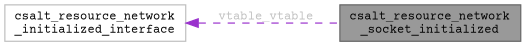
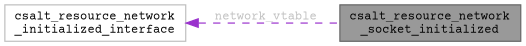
  digraph {
    rankdir=LR
    fontname="Courier Prime"
    node [fontname="Courier Prime" fontsize=10 shape=box style=filled]
    n1 [color=gray40 fillcolor=grey60 fontcolor=black height=0.2 label="csalt_resource_network\l_socket_initialized" width=0.4]
    n2 [color=grey75 fillcolor=white height=0.2 label="csalt_resource_network\l_initialized_interface" width=0.4]
-   n2 -> n1 [color=darkorchid3 dir=back fontcolor=grey fontname="Courier Prime" fontsize=10 label=" vtable_vtable" labelfontname=Helvetica labelfontsize=10 style=dashed]
+   n2 -> n1 [color=darkorchid3 dir=back fontcolor=grey fontname="Courier Prime" fontsize=10 label=" network_vtable" labelfontname=Helvetica labelfontsize=10 style=dashed]
  }
